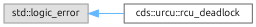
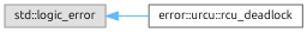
  digraph {
    rankdir=LR
    fontname=Ubuntu
    node [fontname=Ubuntu fontsize=10 shape=box style=filled]
    n1 [color=grey60 fillcolor="#E0E0E0" height=0.2 label="std::logic_error" width=0.4]
-   n2 [color=grey40 fillcolor=white height=0.2 label="cds::urcu::rcu_deadlock" width=0.4]
+   n2 [color=grey40 fillcolor=white height=0.2 label="error::urcu::rcu_deadlock" width=0.4]
    n1 -> n2 [color=steelblue1 dir=back fontname=Ubuntu fontsize=10 labelfontname=Helvetica labelfontsize=10 style=solid]
  }
